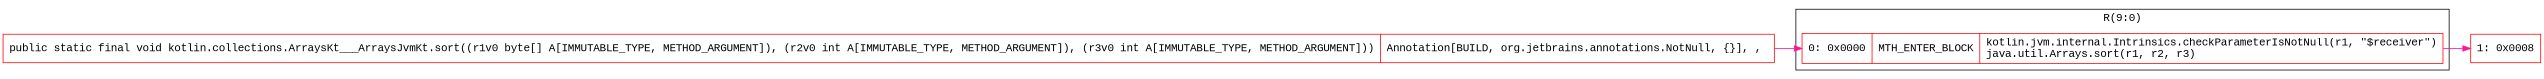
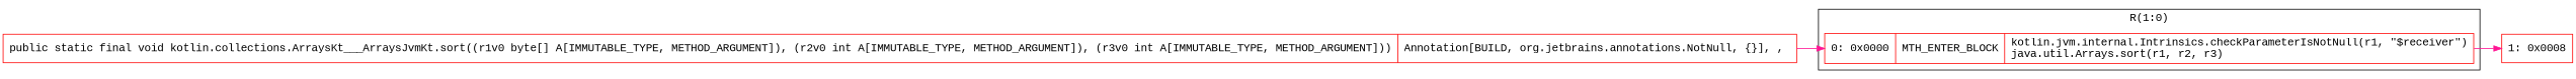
  digraph {
    rankdir=LR
    fontname="Liberation Mono"
    node [color=red shape=record fontname="Liberation Mono"]
    edge [color=deeppink fontname="Liberation Mono"]
    n1 [label="{0\:\ 0x0000|MTH_ENTER_BLOCK\l|kotlin.jvm.internal.Intrinsics.checkParameterIsNotNull(r1, \"$receiver\")\ljava.util.Arrays.sort(r1, r2, r3)\l}"]
    n2 [label="{1\:\ 0x0008}"]
    n3 [label="{public static final void kotlin.collections.ArraysKt___ArraysJvmKt.sort((r1v0 byte[] A[IMMUTABLE_TYPE, METHOD_ARGUMENT]), (r2v0 int A[IMMUTABLE_TYPE, METHOD_ARGUMENT]), (r3v0 int A[IMMUTABLE_TYPE, METHOD_ARGUMENT]))  | Annotation[BUILD, org.jetbrains.annotations.NotNull, \{\}], , \l}"]
    subgraph cluster_1 {
-     label="R(9:0)"
+     label="R(1:0)"
      n1
    }
    n1 -> n2
    n3 -> n1
  }
